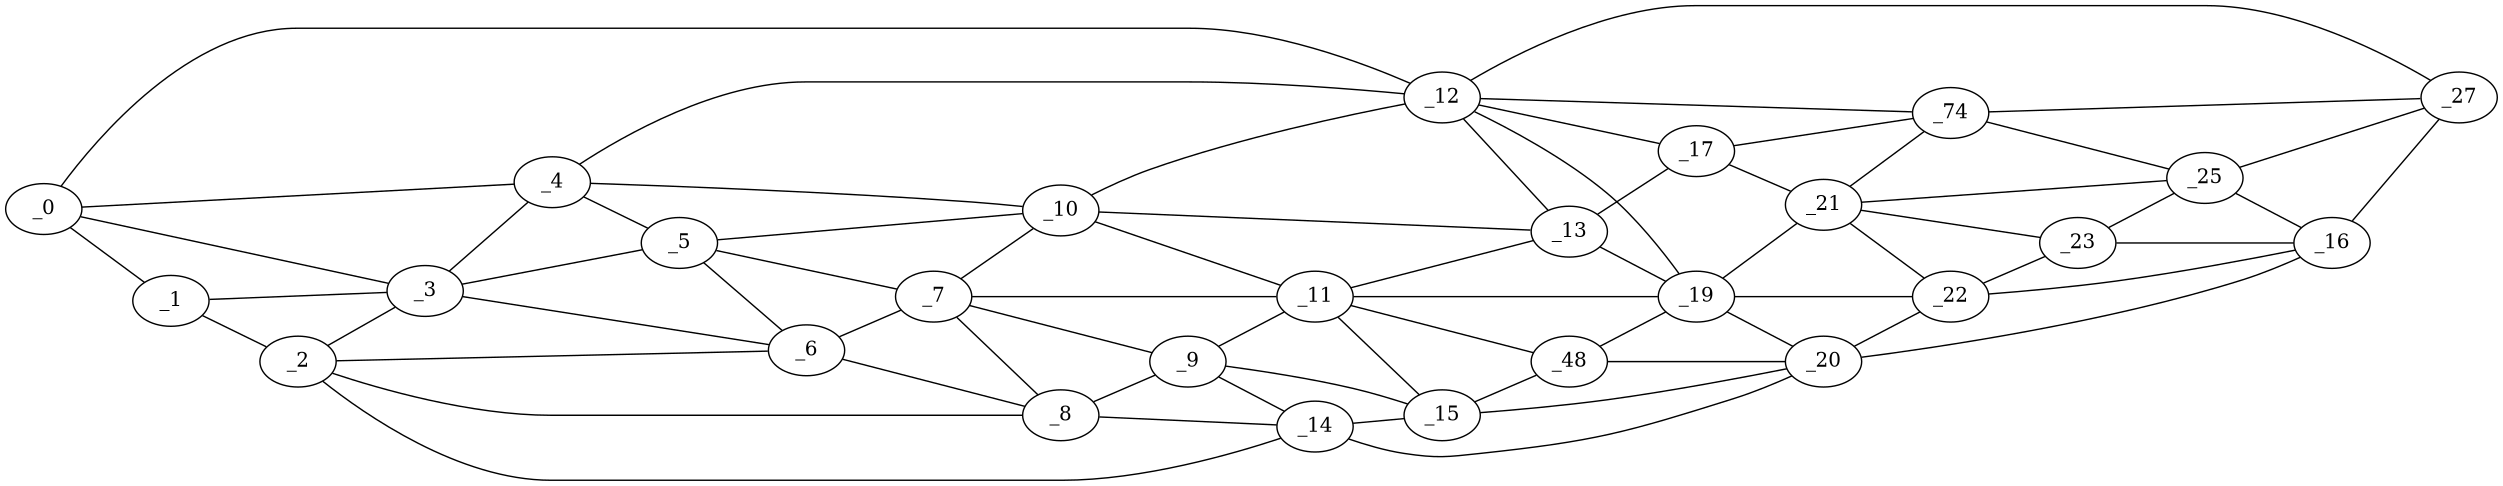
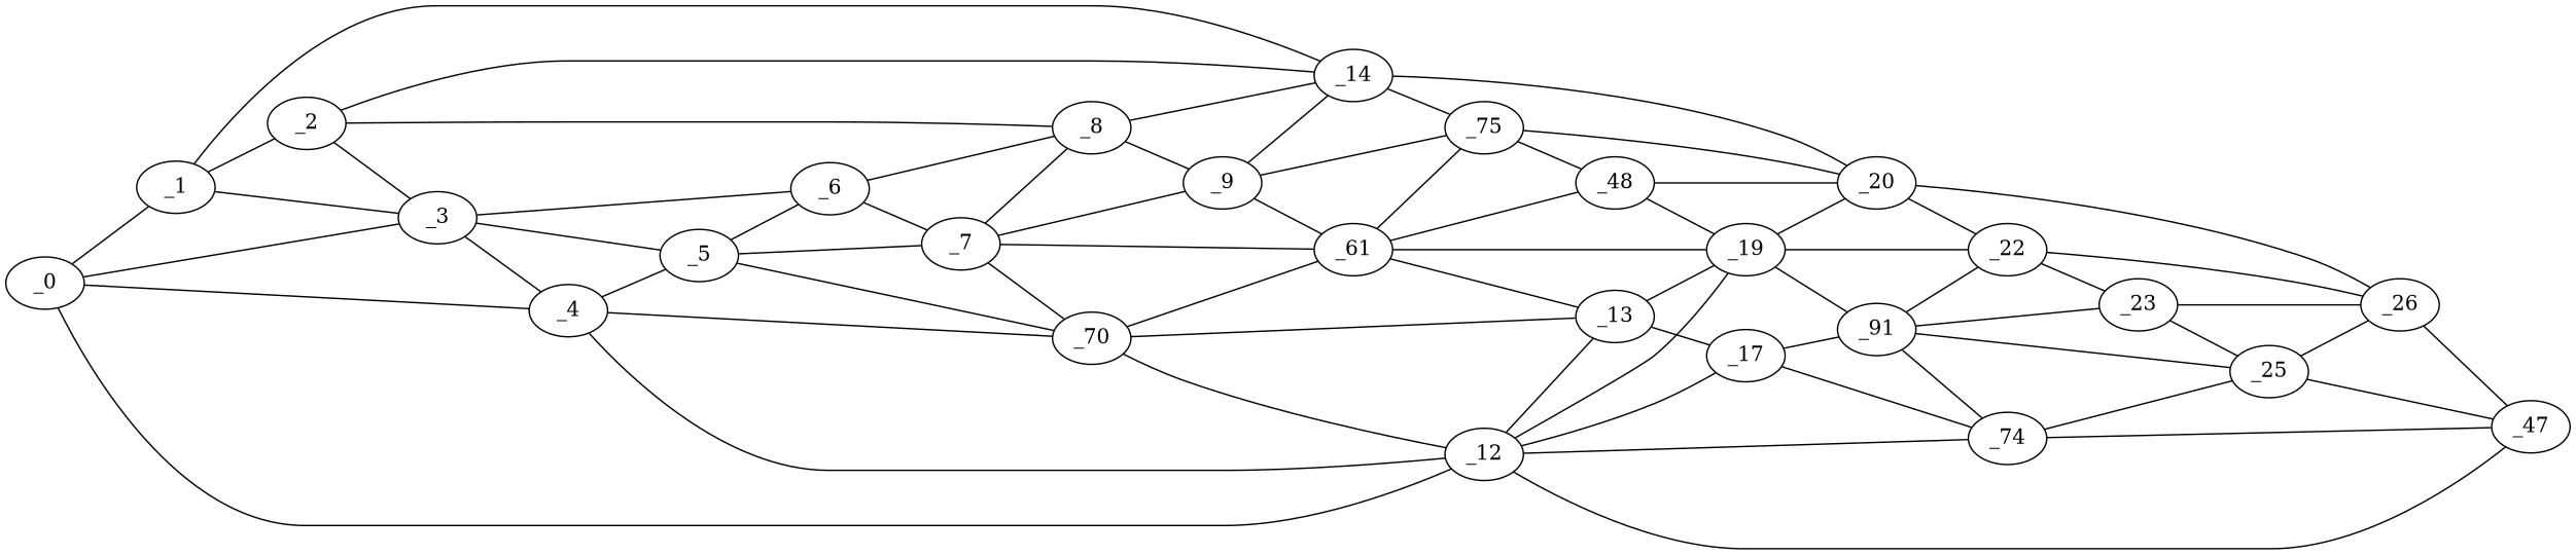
  graph {
    rankdir=LR
    node [x=5 y=86]
    edge [valence=2]
    _1
    _0 [y=59]
    _3 [x=19 y=66]
    _4 [x=20 y=56]
    _12 [x=70 y=31]
    _2 [x=17 y=87]
    _14 [x=71 y=99]
    _6 [x=35 y=74]
    _5 [x=33 y=62]
-   _10 [x=62 y=41]
+   _10 [x=62 y=41 label=_70]
    _13 [x=71 y=42]
    _17 [x=82 y=35]
    n13 [label=_74 x=111 y=39]
-   _27 [x=126 y=39]
+   _27 [x=126 y=39 label=_47]
    _19 [x=90 y=65]
    _8 [x=46 y=77]
-   _15 [x=72 y=75]
+   _15 [x=72 y=75 label=_75]
    _20 [x=90]
    _7 [x=45 y=64]
-   _11 [x=66 y=66]
-   _21 [x=101 y=44]
+   _11 [x=66 y=66 label=_61]
+   _21 [x=101 y=44 label=_91]
    _25 [x=111 y=49]
    _9 [x=53 y=77]
    n24 [label=_48 x=86 y=69]
-   _26 [x=123 y=65 label=_16]
+   _26 [x=123 y=65]
    _22 [x=105 y=63]
    _23 [x=108 y=59]
    _1 -- _3
    _1 -- _2 [valence=1]
+   _1 -- _14 [valence=1]
    _0 -- _1 [valence=1]
    _0 -- _3 [valence=1]
    _0 -- _4
    _0 -- _12 [valence=1]
    _3 -- _4
    _3 -- _6
    _3 -- _5 [valence=1]
    _4 -- _12
    _4 -- _5
    _4 -- _10 [valence=1]
    _12 -- _13
    _12 -- _17 [valence=1]
    _12 -- n13
    _12 -- _27 [valence=1]
    _12 -- _19 [valence=1]
    _2 -- _3
    _2 -- _14
-   _2 -- _6
    _2 -- _8
    _14 -- _15 [valence=1]
    _14 -- _20 [valence=1]
    _6 -- _8 [valence=1]
    _6 -- _7
    _5 -- _6
    _5 -- _10
    _5 -- _7
    _10 -- _12 [valence=1]
    _10 -- _13
    _10 -- _11
    _13 -- _17
    _13 -- _19
    _17 -- n13
    _17 -- _21 [valence=1]
    n13 -- _27 [valence=1]
    n13 -- _25
    _19 -- _20
    _19 -- _21
    _19 -- _22
    _8 -- _14
    _8 -- _9
    _15 -- _20
    _15 -- n24
    _20 -- _26
    _20 -- _22
    _7 -- _10
    _7 -- _8
    _7 -- _11
    _7 -- _9
    _11 -- _13 [valence=1]
    _11 -- _19
    _11 -- _15 [valence=1]
    _11 -- n24 [valence=1]
    _21 -- n13
    _21 -- _25
    _21 -- _22 [valence=1]
    _21 -- _23
    _25 -- _27
    _25 -- _26 [valence=1]
    _9 -- _14 [valence=1]
    _9 -- _15
    _9 -- _11
    n24 -- _19
    n24 -- _20 [valence=1]
    _26 -- _27 [valence=1]
    _22 -- _26
    _22 -- _23
    _23 -- _25
    _23 -- _26
  }
